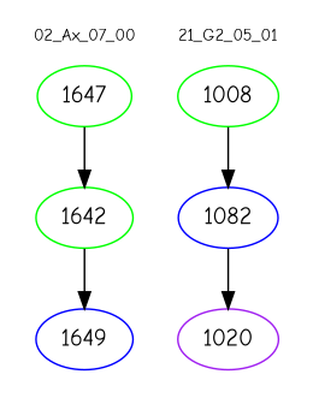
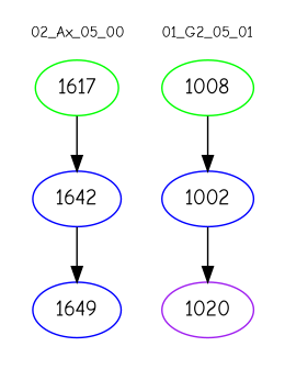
  digraph {
    fontname="Comic Neue"
    node [color=blue fontname="Comic Neue"]
    edge [color=black fontname="Comic Neue"]
-   n1 [color=green label=1647]
-   n2 [color=green label=1642]
+   n1 [color=green label=1617]
+   n2 [label=1642]
    n3 [label=1649]
    n4 [color=green label=1008]
-   n5 [label=1082]
+   n5 [label=1002]
    n6 [color=purple label=1020]
    subgraph cluster_1 {
      color=white
      fontsize=10
-     label="02_Ax_07_00"
+     label="02_Ax_05_00"
      n1
      n2
      n3
    }
    subgraph cluster_2 {
      color=white
      fontsize=10
-     label="21_G2_05_01"
+     label="01_G2_05_01"
      n4
      n5
      n6
    }
    n1 -> n2
    n2 -> n3
    n4 -> n5
    n5 -> n6
  }
